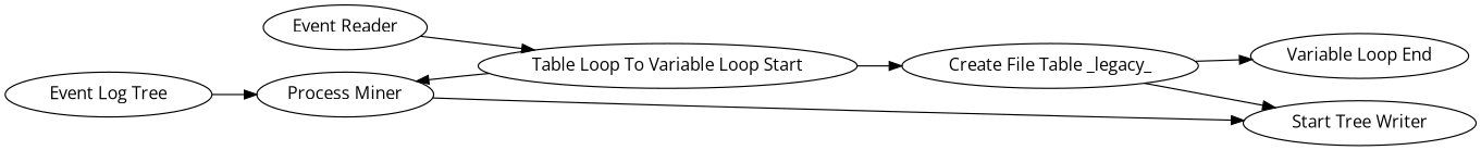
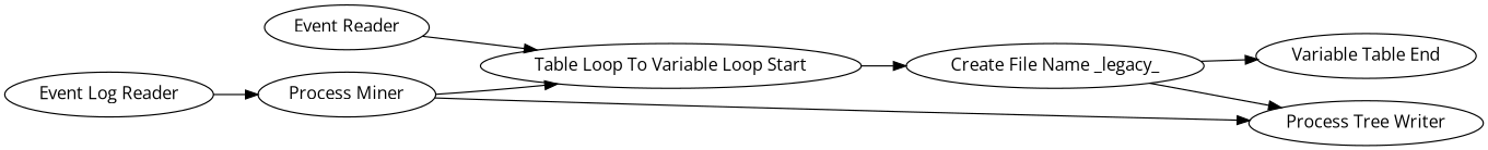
  digraph {
    fontname="Open Sans"
    rankdir=LR
    node [fontname="Open Sans"]
    edge [fontname="Open Sans"]
-   n1 [label="Create File Table _legacy_"]
-   n2 [label="Start Tree Writer"]
-   n3 [label="Variable Loop End"]
+   n1 [label="Create File Name _legacy_"]
+   n2 [label="Process Tree Writer"]
+   n3 [label="Variable Table End"]
    n4 [label="Event Reader"]
    n5 [label="Table Loop To Variable Loop Start"]
    n6 [label="Process Miner"]
-   n7 [label="Event Log Tree"]
+   n7 [label="Event Log Reader"]
    n1 -> n2
    n1 -> n3
    n4 -> n5
    n5 -> n1
-   n5 -> n6
+   n6 -> n5
    n6 -> n2
    n7 -> n6
  }
